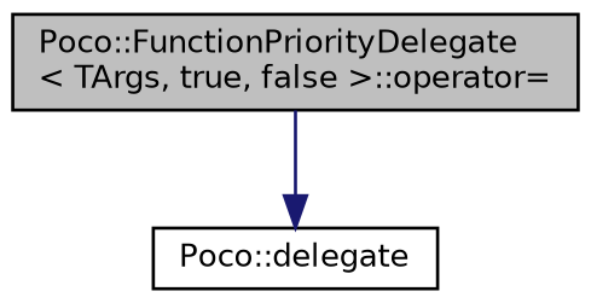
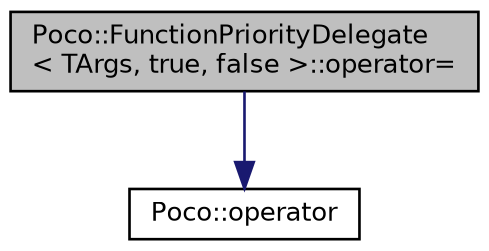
  digraph {
    rankdir=TB
    node [color=black fontname=Helvetica fontsize=10 shape=record style=filled]
    n1 [fillcolor=grey75 fontcolor=black height=0.2 label="Poco::FunctionPriorityDelegate\l\< TArgs, true, false \>::operator=" width=0.4]
-   n2 [fillcolor=white height=0.2 label="Poco::delegate" width=0.4]
+   n2 [fillcolor=white height=0.2 label="Poco::operator" width=0.4]
    n1 -> n2 [color=midnightblue fontname=Helvetica fontsize=10 labelfontname=Helvetica labelfontsize=10 style=solid]
  }
